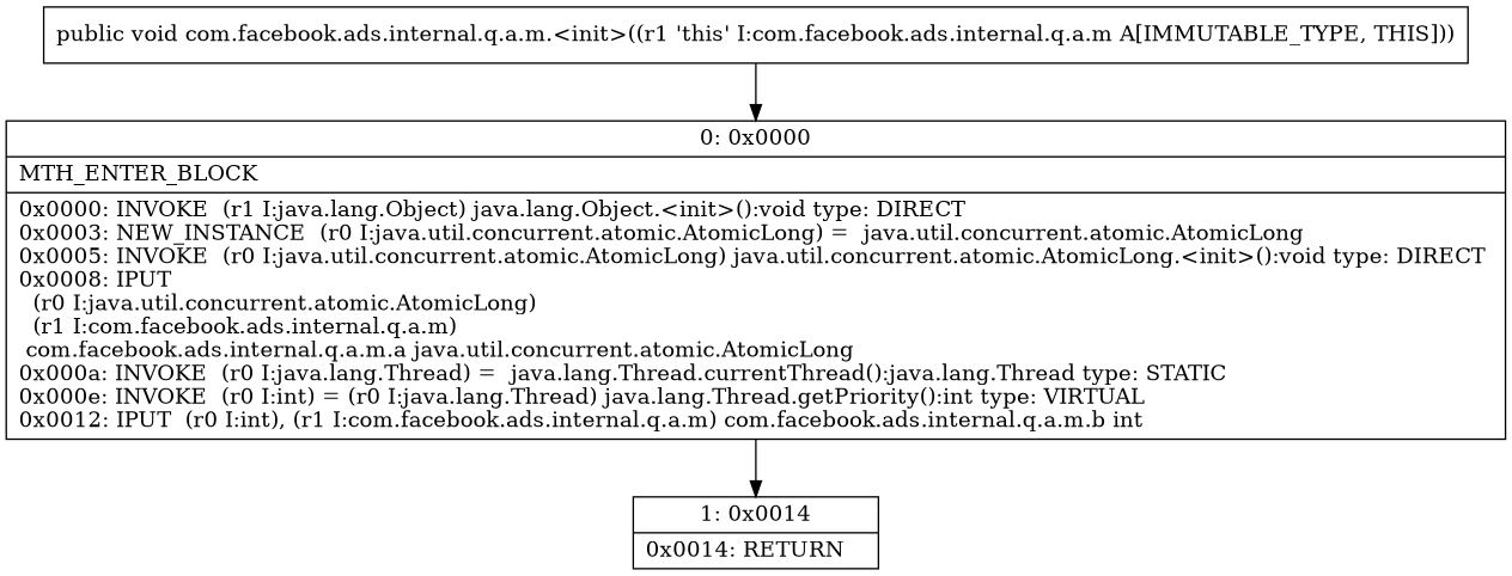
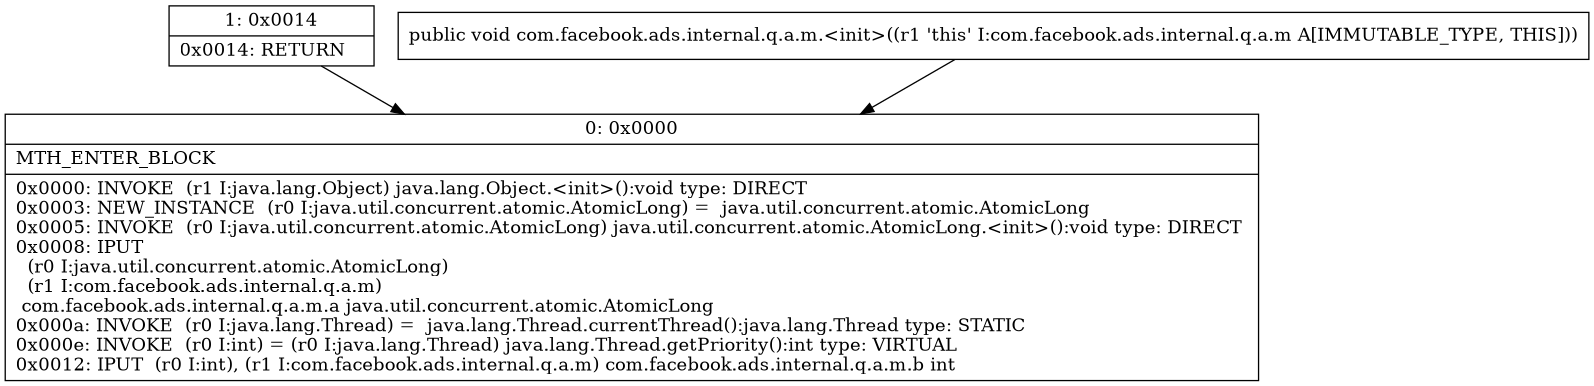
  digraph {
    node [shape=record]
    n1 [label="{0\:\ 0x0000|MTH_ENTER_BLOCK\l|0x0000: INVOKE  (r1 I:java.lang.Object) java.lang.Object.\<init\>():void type: DIRECT \l0x0003: NEW_INSTANCE  (r0 I:java.util.concurrent.atomic.AtomicLong) =  java.util.concurrent.atomic.AtomicLong \l0x0005: INVOKE  (r0 I:java.util.concurrent.atomic.AtomicLong) java.util.concurrent.atomic.AtomicLong.\<init\>():void type: DIRECT \l0x0008: IPUT  \l  (r0 I:java.util.concurrent.atomic.AtomicLong)\l  (r1 I:com.facebook.ads.internal.q.a.m)\l com.facebook.ads.internal.q.a.m.a java.util.concurrent.atomic.AtomicLong \l0x000a: INVOKE  (r0 I:java.lang.Thread) =  java.lang.Thread.currentThread():java.lang.Thread type: STATIC \l0x000e: INVOKE  (r0 I:int) = (r0 I:java.lang.Thread) java.lang.Thread.getPriority():int type: VIRTUAL \l0x0012: IPUT  (r0 I:int), (r1 I:com.facebook.ads.internal.q.a.m) com.facebook.ads.internal.q.a.m.b int \l}"]
    n2 [label="{1\:\ 0x0014|0x0014: RETURN   \l}"]
    n3 [label="{public void com.facebook.ads.internal.q.a.m.\<init\>((r1 'this' I:com.facebook.ads.internal.q.a.m A[IMMUTABLE_TYPE, THIS])) }"]
-   n1 -> n2
+   n2 -> n1
    n3 -> n1
  }
